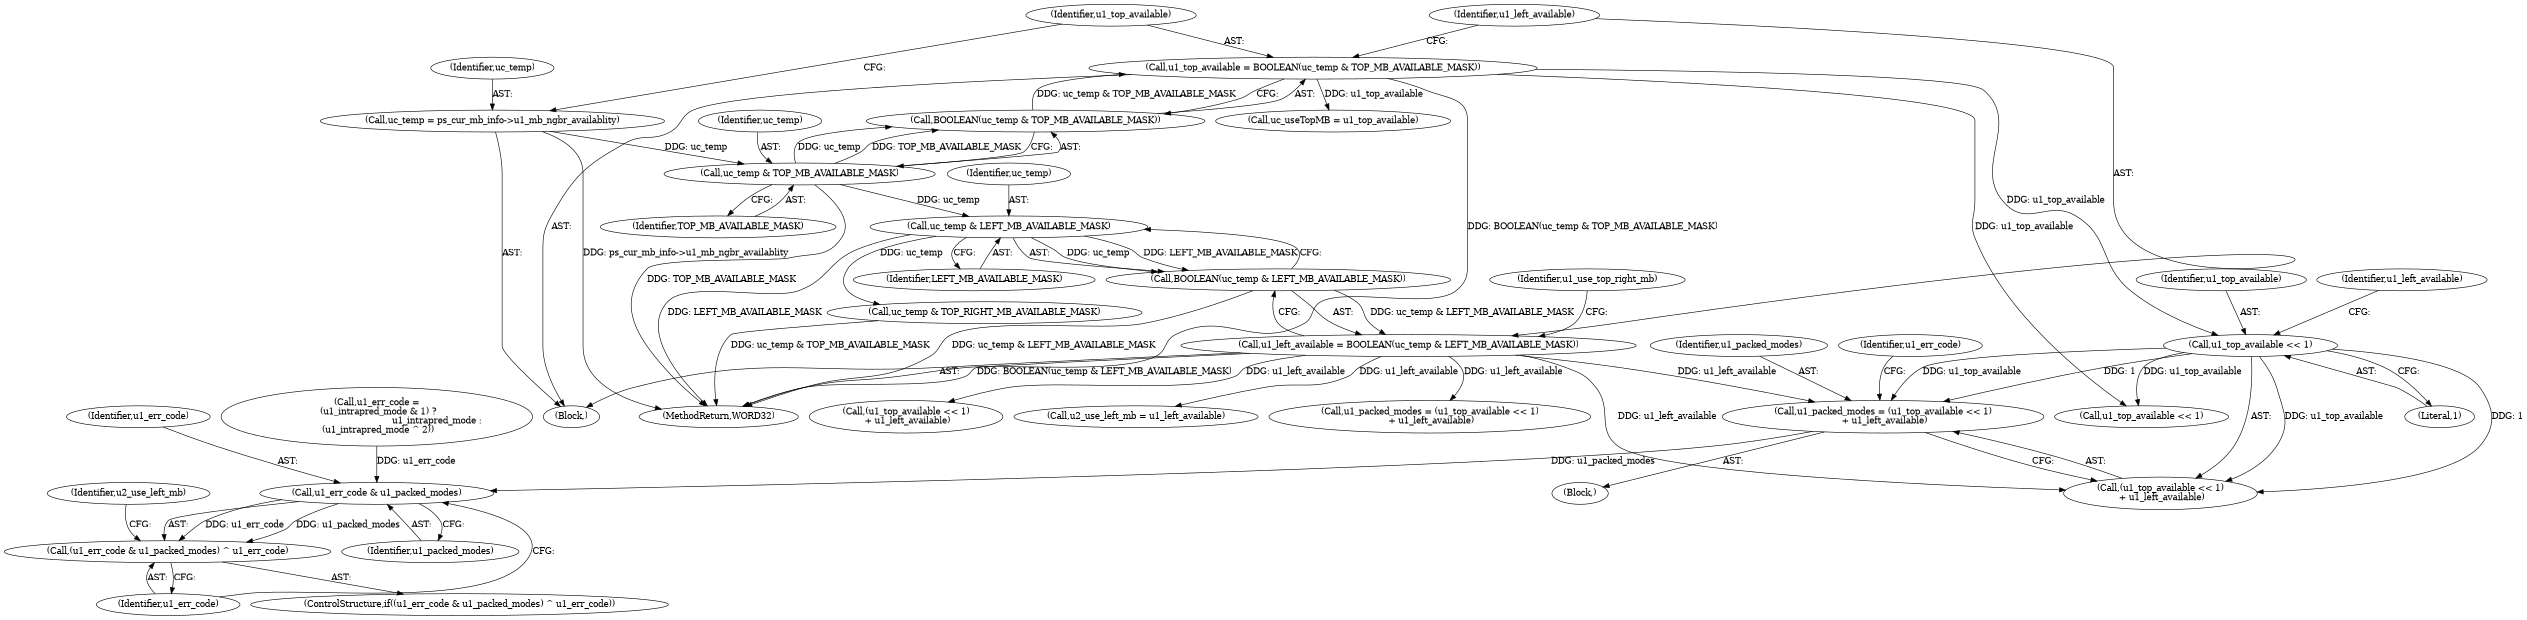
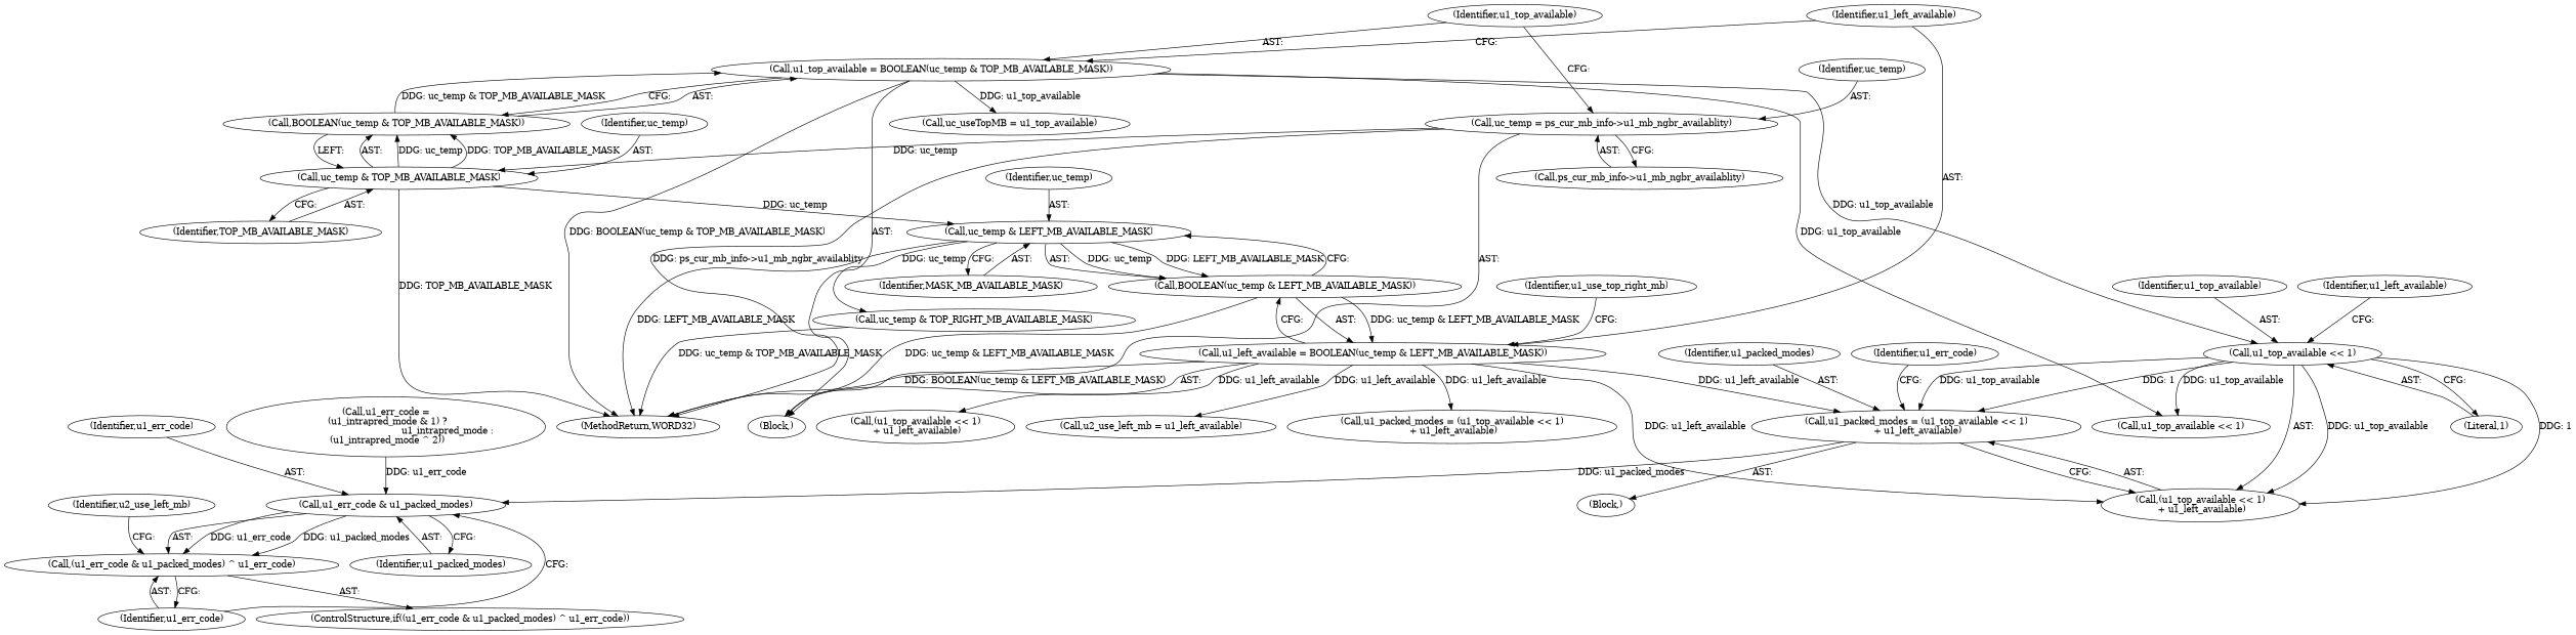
  digraph {
    n1 [label="(Call,u1_packed_modes = (u1_top_available << 1)\n + u1_left_available)"]
    n2 [label="(Call,u1_err_code & u1_packed_modes)"]
    n3 [label="(Block,)"]
    n4 [label="(Call,(u1_top_available << 1)\n + u1_left_available)"]
    n5 [label="(Call,(u1_err_code & u1_packed_modes) ^ u1_err_code)"]
    n6 [label="(Identifier,u1_packed_modes)"]
    n7 [label="(Call,u1_top_available << 1)"]
    n8 [label="(Call,u1_top_available << 1)"]
    n9 [label="(Literal,1)"]
    n10 [label="(Call,u1_top_available = BOOLEAN(uc_temp & TOP_MB_AVAILABLE_MASK))"]
    n11 [label="(Call,BOOLEAN(uc_temp & TOP_MB_AVAILABLE_MASK))"]
    n12 [label="(MethodReturn,WORD32)"]
    n13 [label="(Block,)"]
    n14 [label="(Call,uc_useTopMB = u1_top_available)"]
    n15 [label="(Call,uc_temp & TOP_MB_AVAILABLE_MASK)"]
    n16 [label="(Call,uc_temp & LEFT_MB_AVAILABLE_MASK)"]
    n17 [label="(Identifier,TOP_MB_AVAILABLE_MASK)"]
    n18 [label="(Call,BOOLEAN(uc_temp & LEFT_MB_AVAILABLE_MASK))"]
-   n19 [label="(Identifier,LEFT_MB_AVAILABLE_MASK)"]
+   n19 [label="(Identifier,MASK_MB_AVAILABLE_MASK)"]
    n20 [label="(Call,uc_temp & TOP_RIGHT_MB_AVAILABLE_MASK)"]
    n21 [label="(Call,uc_temp = ps_cur_mb_info->u1_mb_ngbr_availablity)"]
+   n22 [label="(Call,ps_cur_mb_info->u1_mb_ngbr_availablity)"]
    n23 [label="(Call,u1_left_available = BOOLEAN(uc_temp & LEFT_MB_AVAILABLE_MASK))"]
    n24 [label="(Call,(u1_top_available << 1)\n + u1_left_available)"]
    n25 [label="(Call,u2_use_left_mb = u1_left_available)"]
    n26 [label="(Call,u1_packed_modes = (u1_top_available << 1)\n + u1_left_available)"]
    n27 [label="(ControlStructure,if((u1_err_code & u1_packed_modes) ^ u1_err_code))"]
    n28 [label="(Identifier,u1_err_code)"]
    n29 [label="(Identifier,uc_temp)"]
    n30 [label="(Identifier,u1_err_code)"]
    n31 [label="(Identifier,u1_packed_modes)"]
    n32 [label="(Identifier,uc_temp)"]
    n33 [label="(Identifier,u2_use_left_mb)"]
    n34 [label="(Call,u1_err_code =\n (u1_intrapred_mode & 1) ?\n                                            u1_intrapred_mode :\n (u1_intrapred_mode ^ 2))"]
    n35 [label="(Identifier,u1_left_available)"]
    n36 [label="(Identifier,u1_err_code)"]
    n37 [label="(Identifier,uc_temp)"]
    n38 [label="(Identifier,u1_use_top_right_mb)"]
    n39 [label="(Identifier,u1_left_available)"]
    n40 [label="(Identifier,u1_top_available)"]
    n41 [label="(Identifier,u1_top_available)"]
    n1 -> n2 [label="DDG: u1_packed_modes"]
    n1 -> n3 [label="AST: "]
    n1 -> n4 [label="CFG: "]
    n2 -> n5 [label="AST: "]
    n2 -> n5 [label="DDG: u1_err_code"]
    n2 -> n5 [label="DDG: u1_packed_modes"]
    n2 -> n6 [label="CFG: "]
    n4 -> n1 [label="AST: "]
    n5 -> n27 [label="AST: "]
    n5 -> n28 [label="CFG: "]
    n6 -> n2 [label="AST: "]
    n7 -> n1 [label="DDG: u1_top_available"]
    n7 -> n1 [label="DDG: 1"]
    n7 -> n4 [label="AST: "]
    n7 -> n4 [label="DDG: u1_top_available"]
    n7 -> n4 [label="DDG: 1"]
    n7 -> n8 [label="DDG: u1_top_available"]
    n7 -> n9 [label="CFG: "]
    n9 -> n7 [label="AST: "]
    n10 -> n7 [label="DDG: u1_top_available"]
    n10 -> n8 [label="DDG: u1_top_available"]
    n10 -> n11 [label="CFG: "]
    n10 -> n12 [label="DDG: BOOLEAN(uc_temp & TOP_MB_AVAILABLE_MASK)"]
    n10 -> n13 [label="AST: "]
    n10 -> n14 [label="DDG: u1_top_available"]
    n11 -> n10 [label="AST: "]
    n11 -> n10 [label="DDG: uc_temp & TOP_MB_AVAILABLE_MASK"]
-   n11 -> n15 [label="CFG: "]
+   n11 -> n15 [label="LEFT: "]
    n15 -> n11 [label="AST: "]
    n15 -> n11 [label="DDG: uc_temp"]
    n15 -> n11 [label="DDG: TOP_MB_AVAILABLE_MASK"]
    n15 -> n12 [label="DDG: TOP_MB_AVAILABLE_MASK"]
    n15 -> n16 [label="DDG: uc_temp"]
    n15 -> n17 [label="CFG: "]
    n16 -> n12 [label="DDG: LEFT_MB_AVAILABLE_MASK"]
    n16 -> n18 [label="AST: "]
    n16 -> n18 [label="DDG: uc_temp"]
    n16 -> n18 [label="DDG: LEFT_MB_AVAILABLE_MASK"]
    n16 -> n19 [label="CFG: "]
    n16 -> n20 [label="DDG: uc_temp"]
    n17 -> n15 [label="AST: "]
    n18 -> n12 [label="DDG: uc_temp & LEFT_MB_AVAILABLE_MASK"]
    n18 -> n16 [label="CFG: "]
    n18 -> n23 [label="AST: "]
    n18 -> n23 [label="DDG: uc_temp & LEFT_MB_AVAILABLE_MASK"]
    n19 -> n16 [label="AST: "]
    n20 -> n12 [label="DDG: uc_temp & TOP_MB_AVAILABLE_MASK"]
    n21 -> n12 [label="DDG: ps_cur_mb_info->u1_mb_ngbr_availablity"]
    n21 -> n13 [label="AST: "]
    n21 -> n15 [label="DDG: uc_temp"]
+   n21 -> n22 [label="CFG: "]
+   n22 -> n21 [label="AST: "]
    n23 -> n1 [label="DDG: u1_left_available"]
    n23 -> n4 [label="DDG: u1_left_available"]
    n23 -> n12 [label="DDG: BOOLEAN(uc_temp & LEFT_MB_AVAILABLE_MASK)"]
    n23 -> n13 [label="AST: "]
    n23 -> n18 [label="CFG: "]
    n23 -> n24 [label="DDG: u1_left_available"]
    n23 -> n25 [label="DDG: u1_left_available"]
    n23 -> n26 [label="DDG: u1_left_available"]
    n28 -> n2 [label="CFG: "]
    n28 -> n5 [label="AST: "]
    n29 -> n16 [label="AST: "]
    n30 -> n2 [label="AST: "]
    n31 -> n1 [label="AST: "]
    n32 -> n15 [label="AST: "]
    n33 -> n5 [label="CFG: "]
    n34 -> n2 [label="DDG: u1_err_code"]
    n35 -> n10 [label="CFG: "]
    n35 -> n23 [label="AST: "]
    n36 -> n1 [label="CFG: "]
    n37 -> n21 [label="AST: "]
    n38 -> n23 [label="CFG: "]
    n39 -> n7 [label="CFG: "]
    n40 -> n10 [label="AST: "]
    n40 -> n21 [label="CFG: "]
    n41 -> n7 [label="AST: "]
  }
